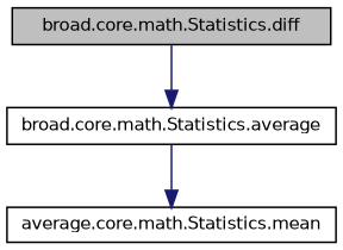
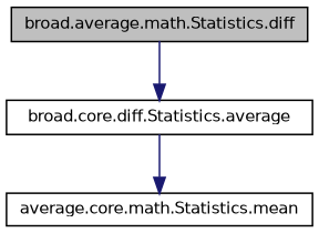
  digraph {
    rankdir=TB
    node [color=black fillcolor=white fontname=Helvetica fontsize=10 shape=record style=filled]
    edge [color=midnightblue fontname=Helvetica fontsize=10 labelfontname=Helvetica labelfontsize=10 style=solid]
-   n1 [fillcolor=grey75 fontcolor=black height=0.2 label="broad.core.math.Statistics.diff" width=0.4]
-   n2 [height=0.2 label="broad.core.math.Statistics.average" width=0.4]
+   n1 [fillcolor=grey75 fontcolor=black height=0.2 label="broad.average.math.Statistics.diff" width=0.4]
+   n2 [height=0.2 label="broad.core.diff.Statistics.average" width=0.4]
    n3 [height=0.2 label="average.core.math.Statistics.mean" width=0.4]
    n1 -> n2
    n2 -> n3
  }
